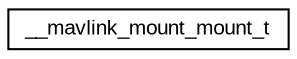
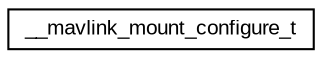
  digraph {
    rankdir=LR
    fontname="Liberation Sans"
-   n1 [color=black fillcolor=white fontname="Liberation Sans" fontsize=10 height=0.2 label=__mavlink_mount_mount_t shape=record style=filled width=0.4]
+   n1 [color=black fillcolor=white fontname="Liberation Sans" fontsize=10 height=0.2 label=__mavlink_mount_configure_t shape=record style=filled width=0.4]
  }
